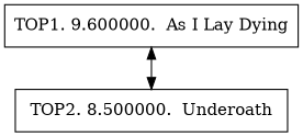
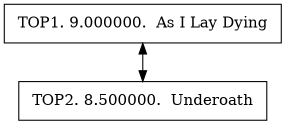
  digraph {
    nodesep=0.5
    rankdir=TB
    node [shape=rectangle]
-   n1 [height=0.5 label="TOP1. 9.600000.  As I Lay Dying" width=0.5]
+   n1 [height=0.5 label=" TOP1. 9.000000.  As I Lay Dying " width=0.5]
    n2 [height=0.5 label=" TOP2. 8.500000.  Underoath " width=0.5]
    n1 -> n2 [dir=both]
  }
